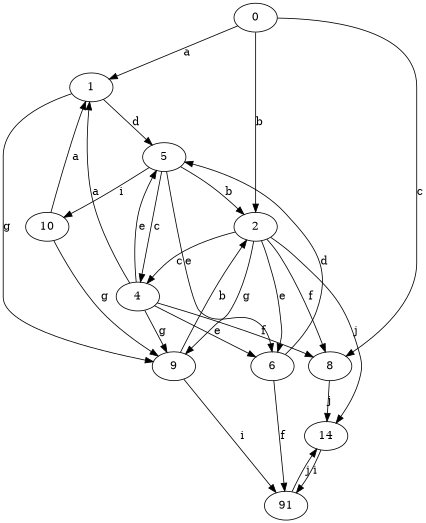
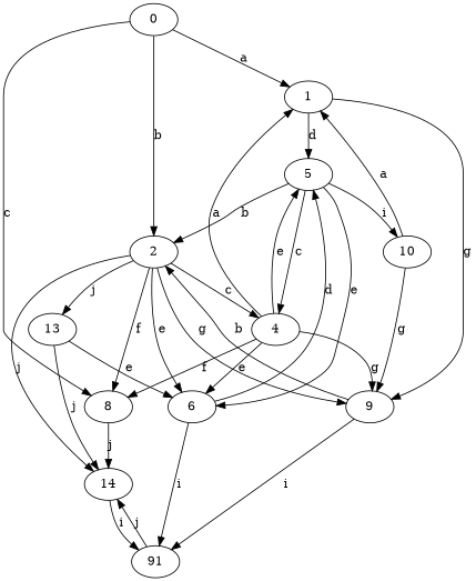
  strict digraph {
    0
    1
    2
    8
    5
    9
    4
    6
+   13
    14
    10
    n12 [label=91]
    0 -> 1 [label=a]
    0 -> 2 [label=b]
    0 -> 8 [label=c]
    1 -> 5 [label=d]
    1 -> 9 [label=g]
    2 -> 8 [label=f]
    2 -> 9 [label=g]
    2 -> 4 [label=c]
    2 -> 6 [label=e]
+   2 -> 13 [label=j]
    2 -> 14 [label=j]
    8 -> 14 [label=j]
    5 -> 2 [label=b]
    5 -> 4 [label=c]
    5 -> 6 [label=e]
    5 -> 10 [label=i]
    9 -> 2 [label=b]
    9 -> n12 [label=i]
    4 -> 1 [label=a]
    4 -> 8 [label=f]
    4 -> 5 [label=e]
    4 -> 9 [label=g]
    4 -> 6 [label=e]
    6 -> 5 [label=d]
-   6 -> n12 [label=f]
+   6 -> n12 [label=i]
+   13 -> 6 [label=e]
+   13 -> 14 [label=j]
    14 -> n12 [label=i]
    10 -> 1 [label=a]
    10 -> 9 [label=g]
    n12 -> 14 [label=j]
  }
